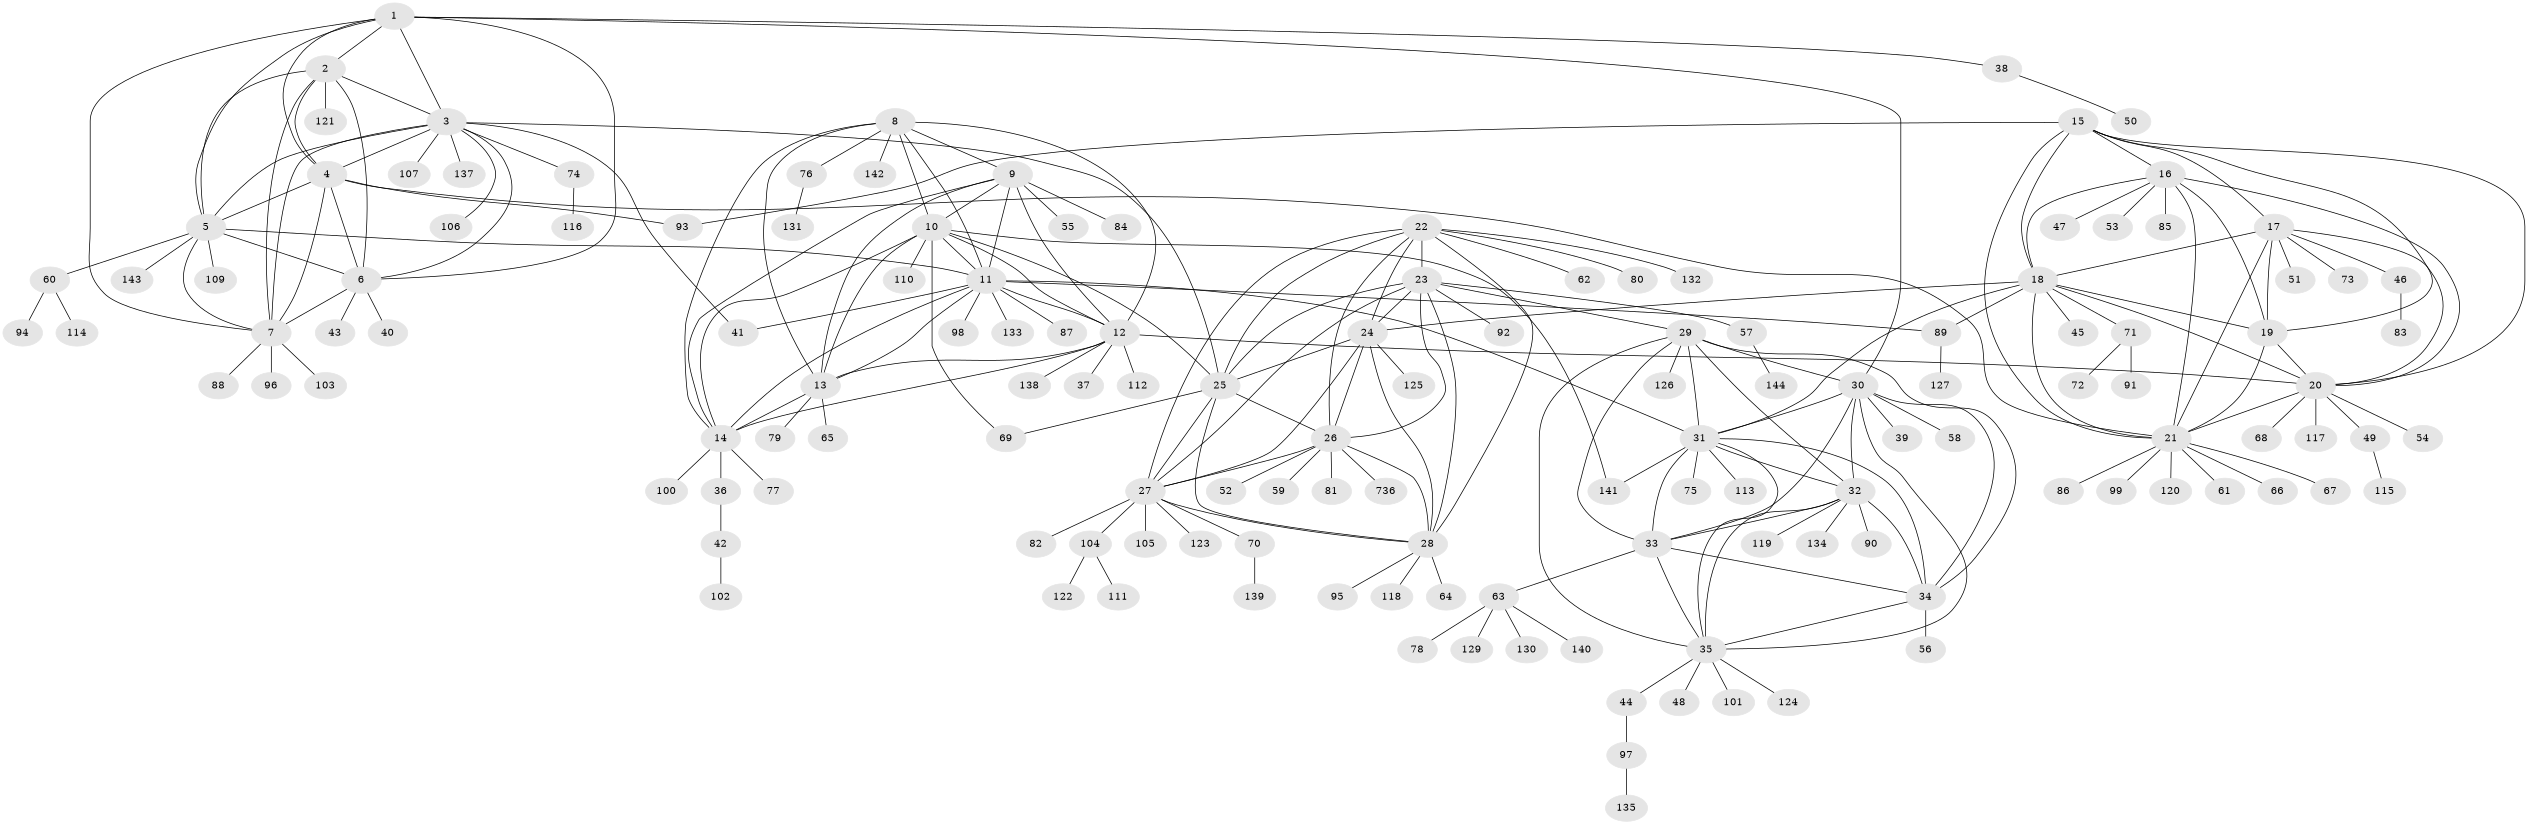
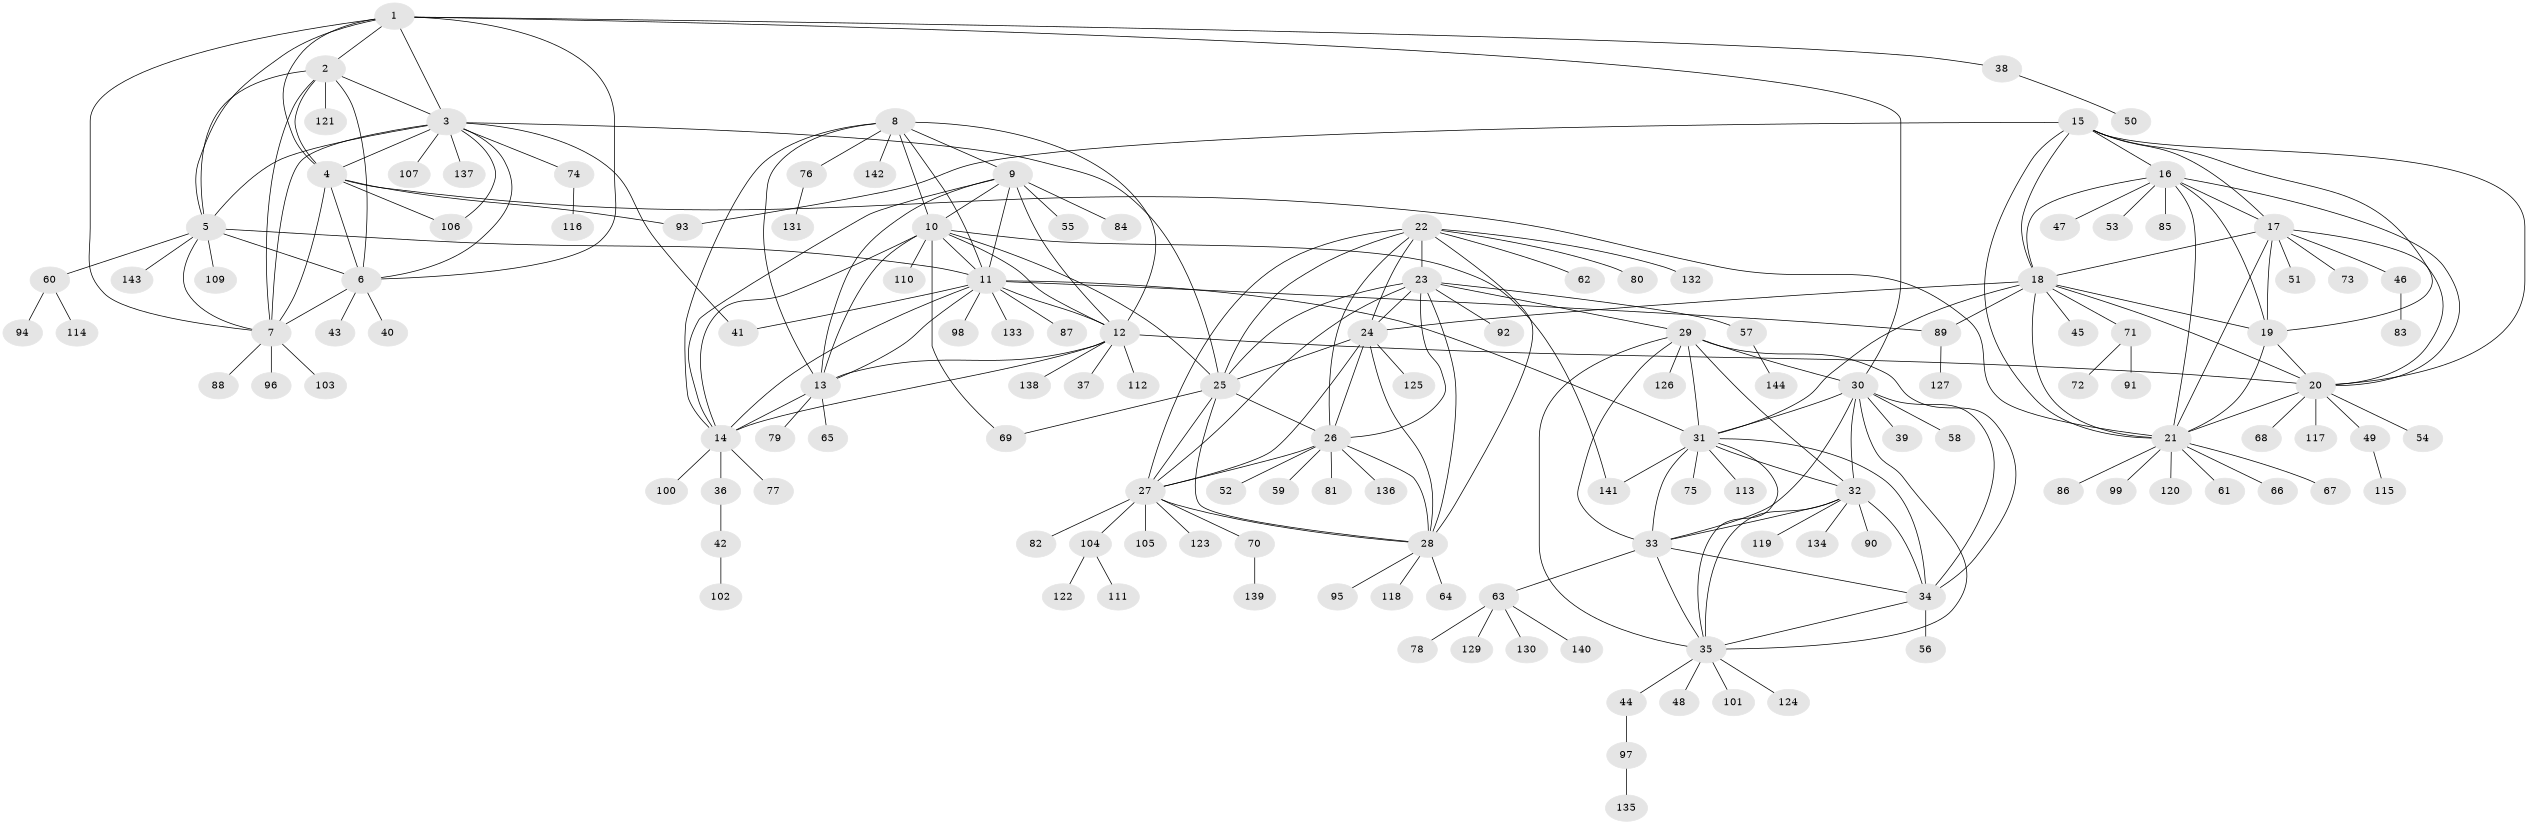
  graph {
    node [color=gray90 style=filled]
    1
    2
    3
    4
    5
    6
    7
    30
    38
    121
    25
    41
    74
    106
    107
    137
    21
    93
    11
    60
    109
    143
    40
    43
    88
    96
    103
    31
    32
    33
    34
    35
    39
    58
    50
    69
    26
    27
    28
    116
    61
    66
    67
    86
    99
    120
    12
    13
    14
    87
    89
    98
    133
    94
    114
    8
    9
    10
    76
    142
    55
    84
    110
    141
    20
    37
    112
    138
    65
    79
    36
    77
    100
    131
    75
    113
    127
    49
    54
    68
    117
    42
    15
    16
    17
    18
    19
    47
    53
    85
    46
    51
    73
    24
    45
    71
    83
    125
    72
    91
    115
    22
    23
    62
    80
    132
    29
    57
    92
    52
    59
    81
-   136 [label=736]
+   136
    70
    82
    104
    105
    123
    64
    95
    118
    126
    144
    139
    111
    122
    90
    119
    134
    63
    56
    44
    48
    101
    124
    78
    129
    130
    140
    97
    102
    135
    1 -- 2
    1 -- 3
    1 -- 4
    1 -- 5
    1 -- 6
    1 -- 7
    1 -- 30
    1 -- 38
    2 -- 3
    2 -- 4
    2 -- 5
    2 -- 6
    2 -- 7
    2 -- 121
    3 -- 4
    3 -- 5
    3 -- 6
    3 -- 7
    3 -- 25
    3 -- 41
    3 -- 74
    3 -- 106
    3 -- 107
    3 -- 137
-   4 -- 5
+   4 -- 106
    4 -- 6
    4 -- 7
    4 -- 21
    4 -- 93
    5 -- 6
    5 -- 7
    5 -- 11
    5 -- 60
    5 -- 109
    5 -- 143
    6 -- 7
    6 -- 40
    6 -- 43
    7 -- 88
    7 -- 96
    7 -- 103
    30 -- 31
    30 -- 32
    30 -- 33
    30 -- 34
    30 -- 35
    30 -- 39
    30 -- 58
    38 -- 50
    25 -- 69
    25 -- 26
    25 -- 27
    25 -- 28
    74 -- 116
    21 -- 61
    21 -- 66
    21 -- 67
    21 -- 86
    21 -- 99
    21 -- 120
    11 -- 41
    11 -- 31
    11 -- 12
    11 -- 13
    11 -- 14
    11 -- 87
    11 -- 89
    11 -- 98
    11 -- 133
    60 -- 94
    60 -- 114
    31 -- 32
    31 -- 33
    31 -- 34
    31 -- 35
    31 -- 141
    31 -- 75
    31 -- 113
    32 -- 33
    32 -- 34
    32 -- 35
    32 -- 90
    32 -- 119
    32 -- 134
    33 -- 34
    33 -- 35
    33 -- 63
    34 -- 35
    34 -- 56
    35 -- 44
    35 -- 48
    35 -- 101
    35 -- 124
    26 -- 27
    26 -- 28
    26 -- 52
    26 -- 59
    26 -- 81
    26 -- 136
    27 -- 28
    27 -- 70
    27 -- 82
    27 -- 104
    27 -- 105
    27 -- 123
    28 -- 64
    28 -- 95
    28 -- 118
    12 -- 13
    12 -- 14
    12 -- 20
    12 -- 37
    12 -- 112
    12 -- 138
    13 -- 14
    13 -- 65
    13 -- 79
    14 -- 36
    14 -- 77
    14 -- 100
    89 -- 127
    8 -- 11
    8 -- 12
    8 -- 13
    8 -- 14
    8 -- 9
    8 -- 10
    8 -- 76
    8 -- 142
    9 -- 11
    9 -- 12
    9 -- 13
    9 -- 14
    9 -- 10
    9 -- 55
    9 -- 84
    10 -- 25
    10 -- 11
    10 -- 69
    10 -- 12
    10 -- 13
    10 -- 14
    10 -- 110
    10 -- 141
    76 -- 131
    20 -- 21
    20 -- 49
    20 -- 54
    20 -- 68
    20 -- 117
    36 -- 42
    49 -- 115
    42 -- 102
    15 -- 21
    15 -- 93
    15 -- 20
    15 -- 16
    15 -- 17
    15 -- 18
    15 -- 19
    16 -- 21
    16 -- 20
+   16 -- 17
    16 -- 18
    16 -- 19
    16 -- 47
    16 -- 53
    16 -- 85
    17 -- 21
    17 -- 20
    17 -- 18
    17 -- 19
    17 -- 46
    17 -- 51
    17 -- 73
    18 -- 21
    18 -- 31
    18 -- 89
    18 -- 20
    18 -- 19
    18 -- 24
    18 -- 45
    18 -- 71
    19 -- 21
    19 -- 20
    46 -- 83
    24 -- 25
    24 -- 26
    24 -- 27
    24 -- 28
    24 -- 125
    71 -- 72
    71 -- 91
    22 -- 25
    22 -- 26
    22 -- 27
    22 -- 28
    22 -- 24
    22 -- 23
    22 -- 62
    22 -- 80
    22 -- 132
    23 -- 25
    23 -- 26
    23 -- 27
    23 -- 28
    23 -- 24
    23 -- 29
    23 -- 57
    23 -- 92
    29 -- 30
    29 -- 31
    29 -- 32
    29 -- 33
    29 -- 34
    29 -- 35
    29 -- 126
    57 -- 144
    70 -- 139
    104 -- 111
    104 -- 122
    63 -- 78
    63 -- 129
    63 -- 130
    63 -- 140
    44 -- 97
    97 -- 135
  }
